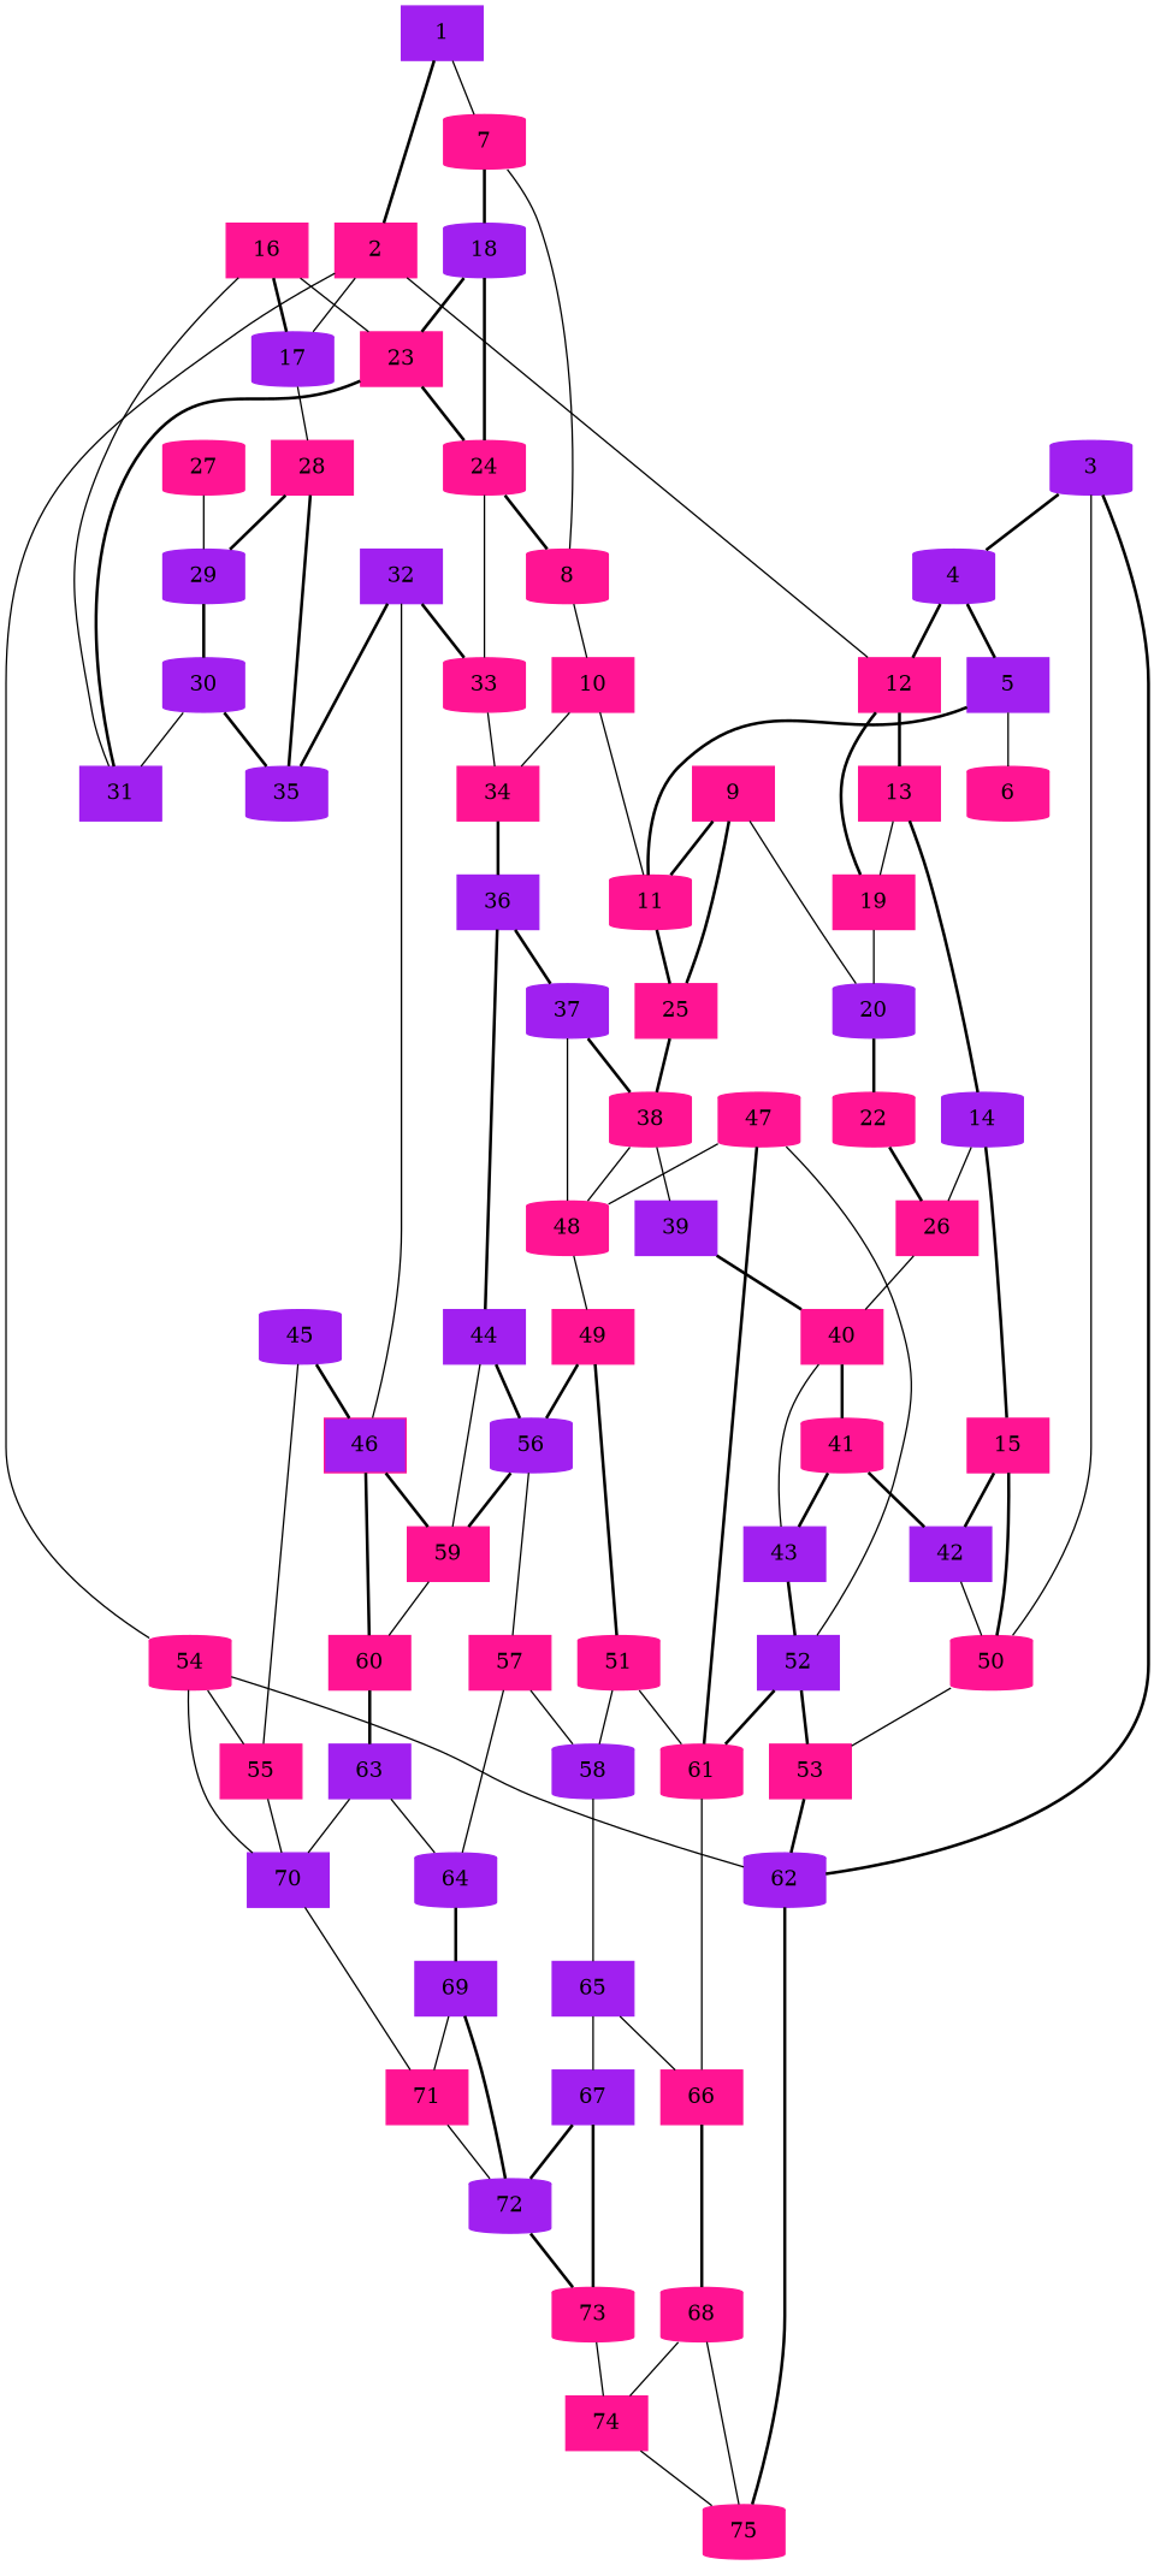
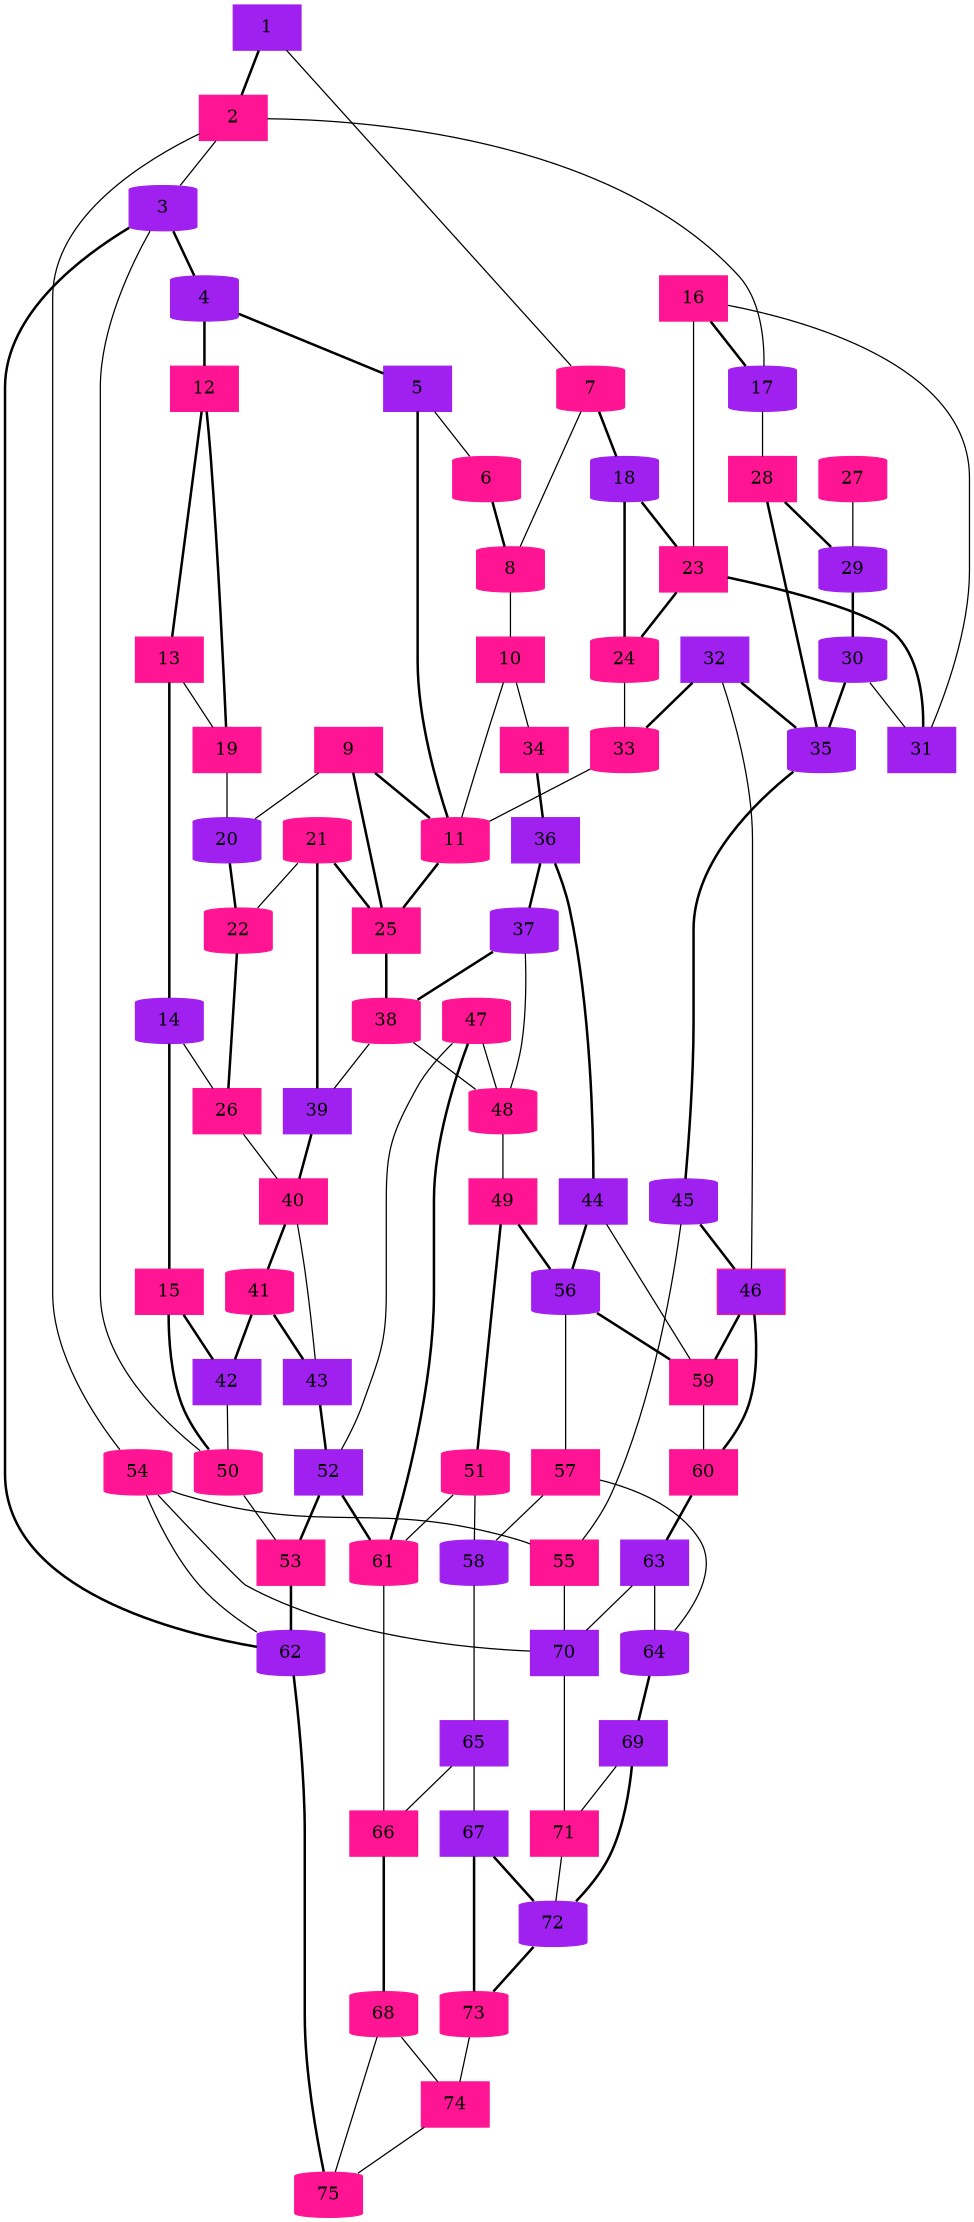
  graph {
    node [color=deeppink shape=box style=filled]
    edge [style=bold weight=1.0]
    1 [color=purple]
    2
    7 [shape=cylinder]
    3 [color=purple shape=cylinder]
    17 [color=purple shape=cylinder]
    54 [shape=cylinder]
    8 [shape=cylinder]
    18 [color=purple shape=cylinder]
    4 [color=purple shape=cylinder]
    50 [shape=cylinder]
    62 [color=purple shape=cylinder]
    28
    55
    70 [color=purple]
    5 [color=purple]
    12
    53
    75 [shape=cylinder]
    6 [shape=cylinder]
    11 [shape=cylinder]
    13
    19
    25
    10
    23
    24 [shape=cylinder]
    34
    9
    20 [color=purple shape=cylinder]
    22 [shape=cylinder]
    38 [shape=cylinder]
    36 [color=purple]
    14 [color=purple shape=cylinder]
    15
    26
    42 [color=purple]
    40
    16
    31 [color=purple]
    29 [color=purple shape=cylinder]
    35 [color=purple shape=cylinder]
    33 [shape=cylinder]
+   21 [shape=cylinder]
    39 [color=purple]
    48 [shape=cylinder]
    41 [shape=cylinder]
    43 [color=purple]
    27 [shape=cylinder]
    30 [color=purple shape=cylinder]
    45 [color=purple shape=cylinder]
    32 [color=purple]
    46 [fillcolor=purple]
    59
    60
    37 [color=purple shape=cylinder]
    44 [color=purple]
    56 [color=purple shape=cylinder]
    49
    52 [color=purple]
    61 [shape=cylinder]
    57
    63 [color=purple]
    47 [shape=cylinder]
    66
    51 [shape=cylinder]
    58 [color=purple shape=cylinder]
    65 [color=purple]
    71
    64 [color=purple shape=cylinder]
    69 [color=purple]
    67 [color=purple]
    68 [shape=cylinder]
    72 [color=purple shape=cylinder]
    73 [shape=cylinder]
    74
    1 -- 2
    1 -- 7 [style=solid]
-   2 -- 12 [style=solid]
+   2 -- 3 [style=solid]
    2 -- 17 [style=solid]
    2 -- 54 [style=solid]
    7 -- 8 [style=solid]
    7 -- 18 [weight=2.0]
    3 -- 4
    3 -- 50 [style=solid]
    3 -- 62
    17 -- 28 [style=solid]
    54 -- 62 [style=solid]
    54 -- 55 [style=solid]
    54 -- 70 [style=solid]
    8 -- 10 [style=solid]
    18 -- 23
    18 -- 24
    4 -- 5
    4 -- 12 [weight=2.0]
    50 -- 53 [style=solid]
    62 -- 75 [weight=2.0]
    28 -- 29
    28 -- 35
    55 -- 70 [style=solid]
    70 -- 71 [style=solid]
    5 -- 6 [style=solid]
    5 -- 11
    12 -- 13
    12 -- 19
    53 -- 62
-   24 -- 8
+   6 -- 8
    11 -- 25
    13 -- 19 [style=solid]
    13 -- 14
    19 -- 20 [style=solid weight=2.0]
    25 -- 38
    10 -- 11 [style=solid]
    10 -- 34 [style=solid]
    23 -- 24
    23 -- 31
    24 -- 33 [style=solid]
    34 -- 36
    9 -- 11
    9 -- 25
    9 -- 20 [style=solid]
    20 -- 22
    22 -- 26
    38 -- 39 [style=solid]
    38 -- 48 [style=solid]
    36 -- 37
    36 -- 44
    14 -- 15
    14 -- 26 [style=solid]
    15 -- 50
    15 -- 42
    26 -- 40 [style=solid]
    42 -- 50 [style=solid]
    40 -- 41
    40 -- 43 [style=solid]
    16 -- 17
    16 -- 23 [style=solid]
    16 -- 31 [style=solid]
    29 -- 30
-   33 -- 34 [style=solid]
+   35 -- 45
+   33 -- 11 [style=solid]
+   21 -- 25
+   21 -- 22 [style=solid]
+   21 -- 39
    39 -- 40
    48 -- 49 [style=solid]
    41 -- 42 [weight=2.0]
    41 -- 43
    43 -- 52
    27 -- 29 [style=solid weight=2.0]
    30 -- 31 [style=solid]
    30 -- 35
    45 -- 55 [style=solid]
    45 -- 46
    32 -- 35
    32 -- 33
    32 -- 46 [style=solid]
    46 -- 59
    46 -- 60
    59 -- 60 [style=solid]
    60 -- 63
    37 -- 38
    37 -- 48 [style=solid]
    44 -- 59 [style=solid]
    44 -- 56
    56 -- 59
    56 -- 57 [style=solid]
    49 -- 56
    49 -- 51
    52 -- 53
    52 -- 61
    61 -- 66 [style=solid]
    57 -- 58 [style=solid]
    57 -- 64 [style=solid]
    63 -- 70 [style=solid]
    63 -- 64 [style=solid]
    47 -- 48 [style=solid]
    47 -- 52 [style=solid]
    47 -- 61
    66 -- 68
    51 -- 61 [style=solid]
    51 -- 58 [style=solid]
    58 -- 65 [style=solid]
    65 -- 66 [style=solid]
    65 -- 67 [style=solid]
    71 -- 72 [style=solid]
    64 -- 69 [weight=2.0]
    69 -- 71 [style=solid]
    69 -- 72
    67 -- 72
    67 -- 73
    68 -- 75 [style=solid]
    68 -- 74 [style=solid]
    72 -- 73
    73 -- 74 [style=solid weight=2.0]
    74 -- 75 [style=solid]
  }
